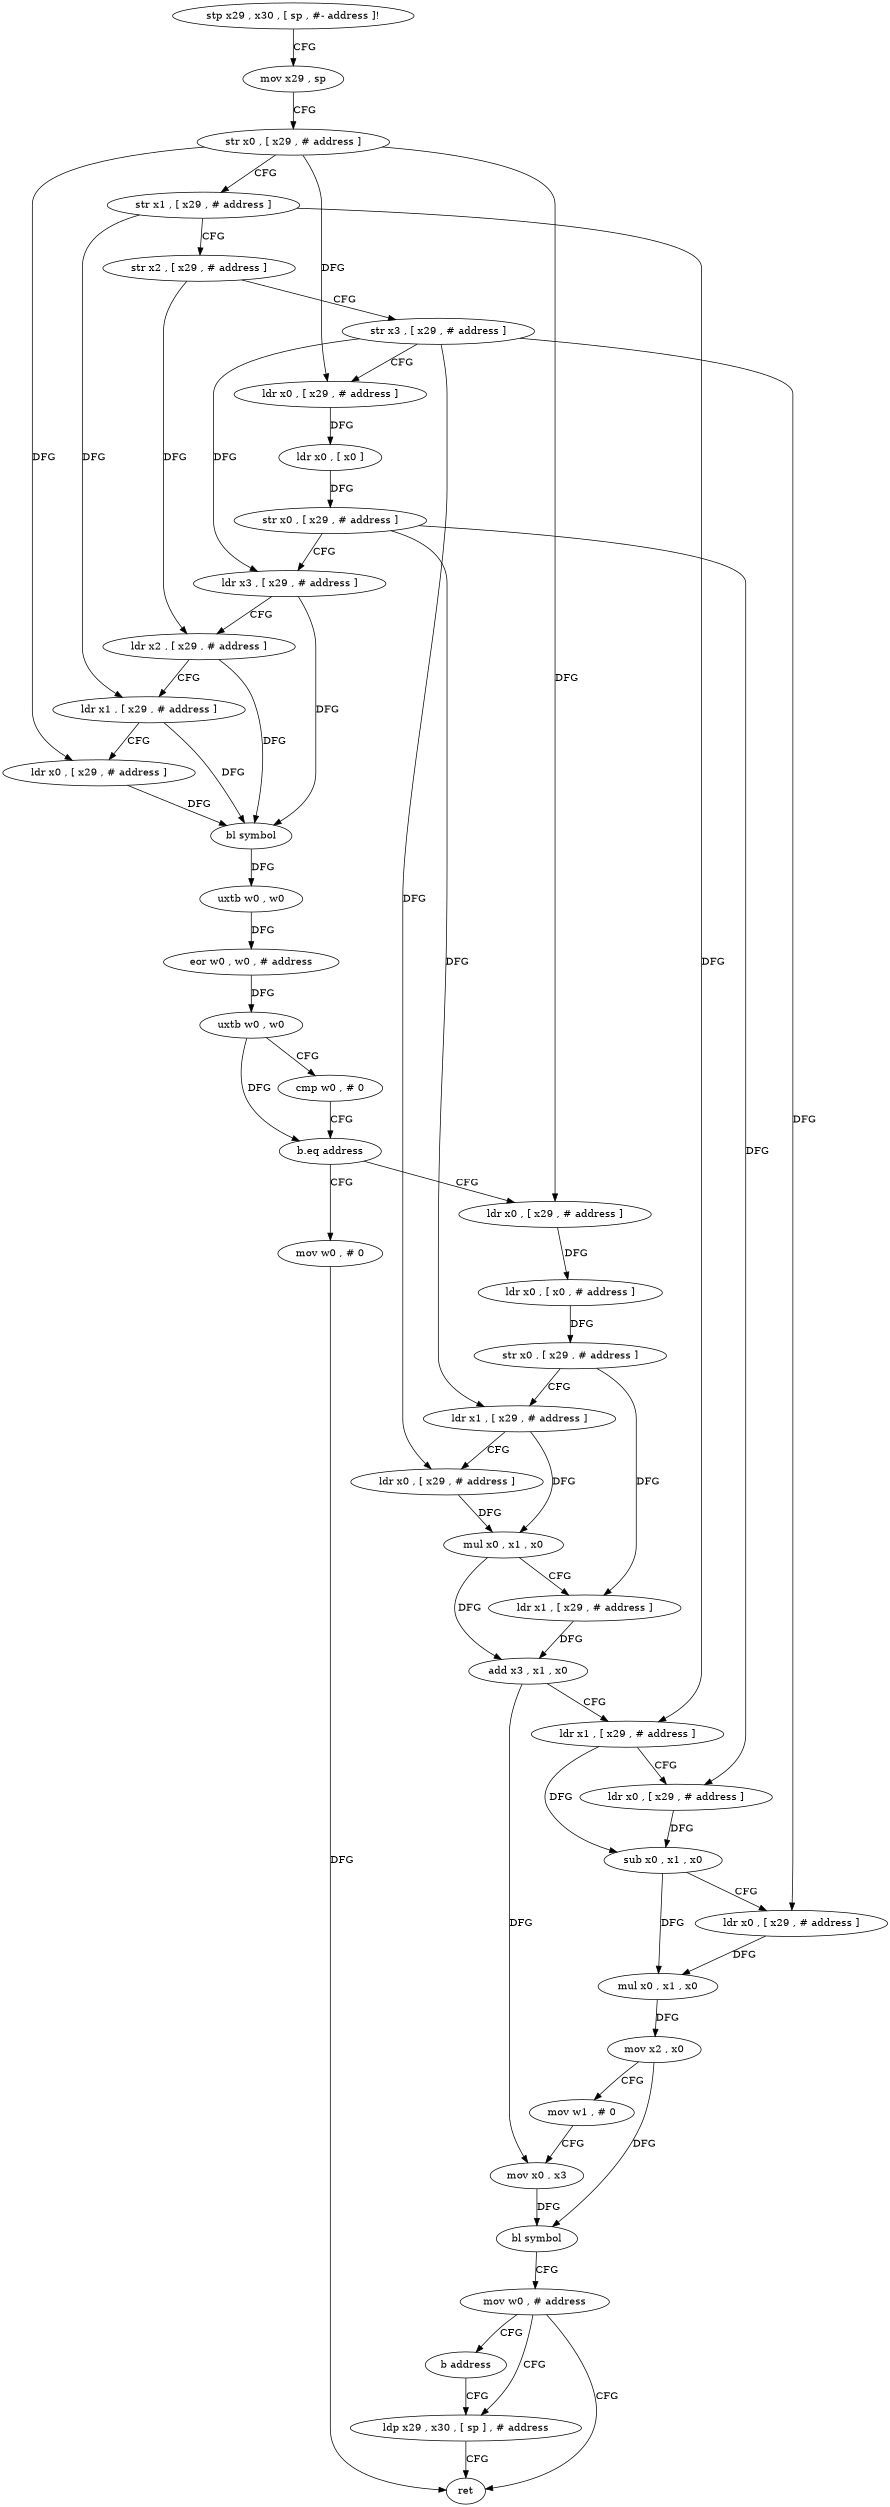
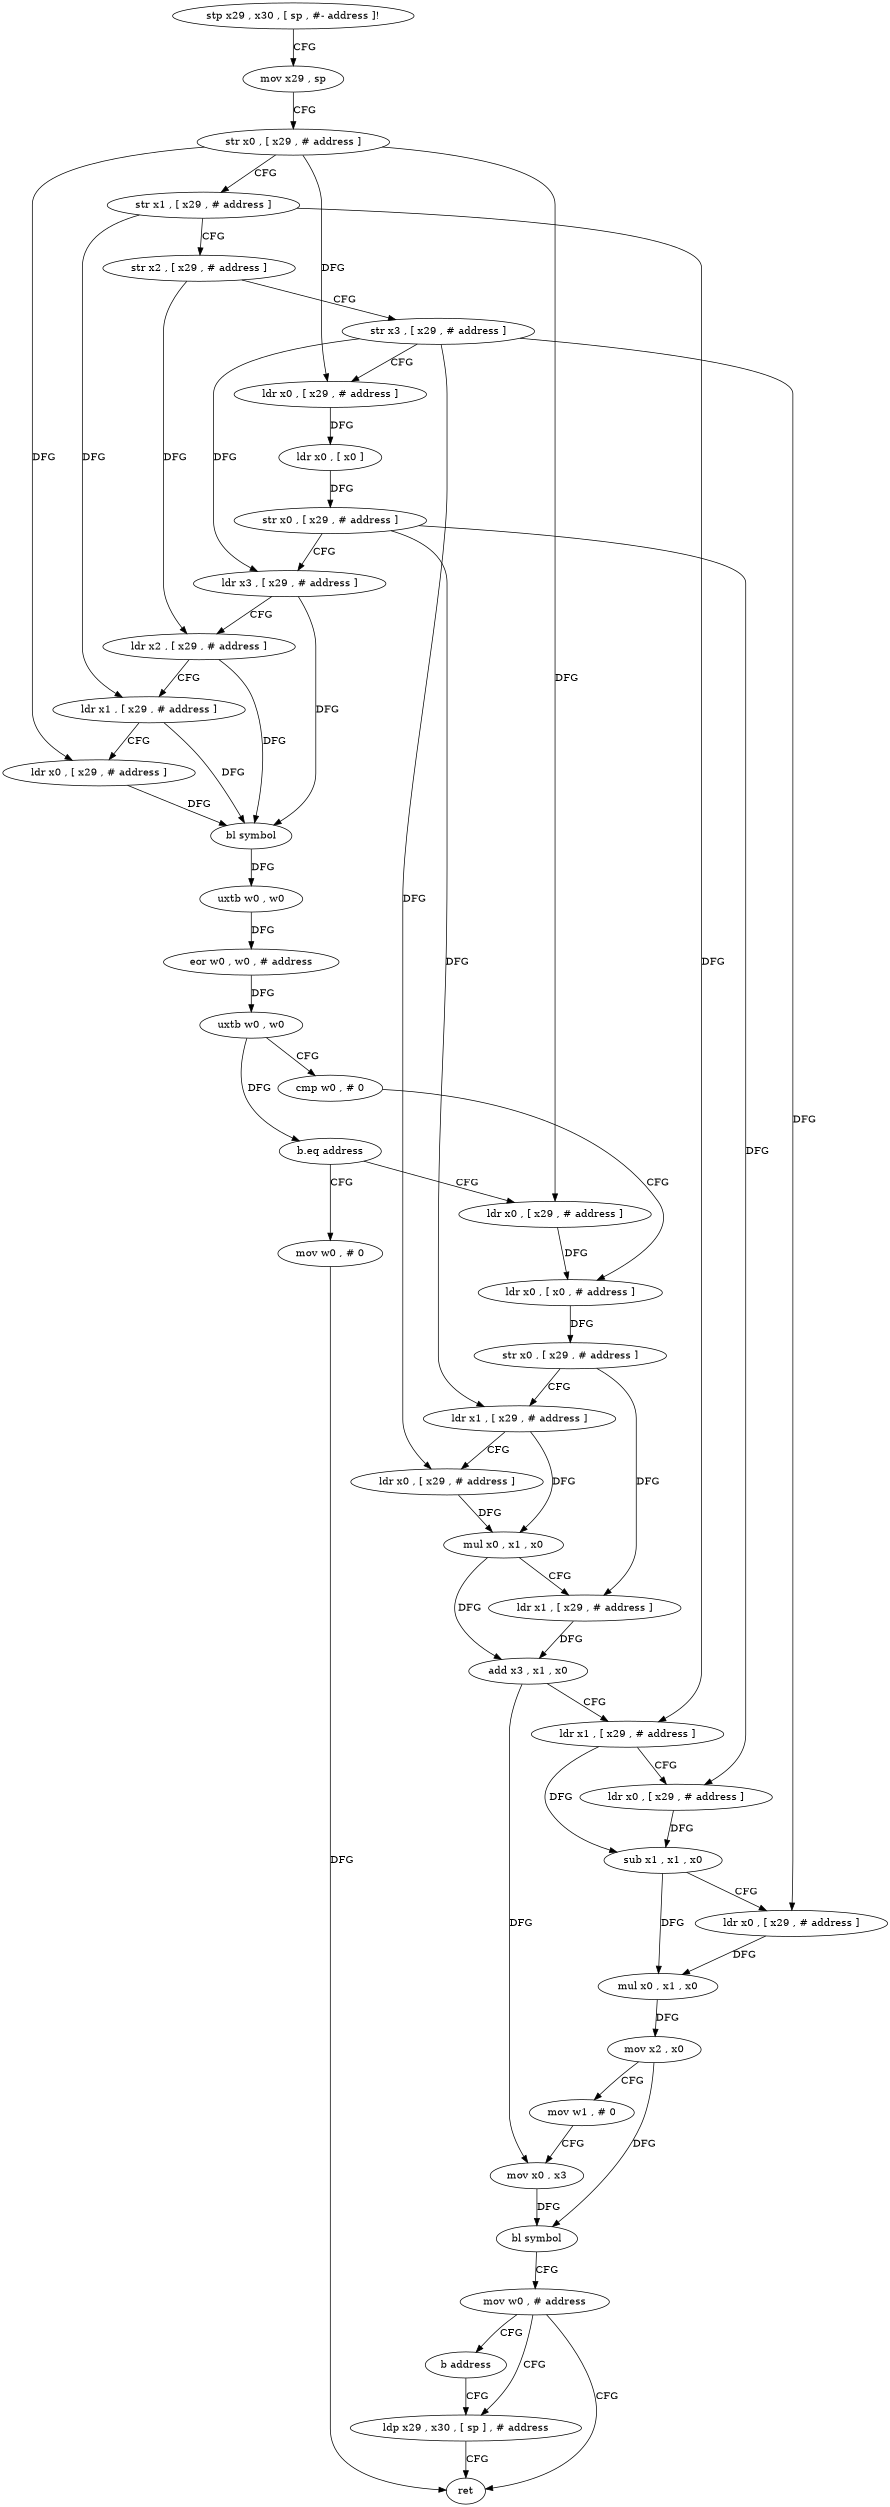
  digraph {
    n1 [label="stp x29 , x30 , [ sp , #- address ]!"]
    n2 [label="mov x29 , sp"]
    n3 [label="str x0 , [ x29 , # address ]"]
    n4 [label="str x1 , [ x29 , # address ]"]
    n5 [label="ldr x0 , [ x29 , # address ]"]
    n6 [label="ldr x0 , [ x29 , # address ]"]
    n7 [label="ldr x0 , [ x29 , # address ]"]
    n8 [label="str x2 , [ x29 , # address ]"]
    n9 [label="ldr x1 , [ x29 , # address ]"]
    n10 [label="ldr x1 , [ x29 , # address ]"]
    n11 [label="ldr x0 , [ x0 ]"]
    n12 [label="bl symbol"]
    n13 [label="ldr x0 , [ x0 , # address ]"]
    n14 [label="str x3 , [ x29 , # address ]"]
    n15 [label="ldr x2 , [ x29 , # address ]"]
    n16 [label="ldr x0 , [ x29 , # address ]"]
-   n17 [label="sub x0 , x1 , x0"]
+   n17 [label="sub x1 , x1 , x0"]
    n18 [label="ldr x3 , [ x29 , # address ]"]
    n19 [label="ldr x0 , [ x29 , # address ]"]
    n20 [label="ldr x0 , [ x29 , # address ]"]
    n21 [label="mul x0 , x1 , x0"]
    n22 [label="mul x0 , x1 , x0"]
    n23 [label="str x0 , [ x29 , # address ]"]
    n24 [label="ldr x1 , [ x29 , # address ]"]
    n25 [label="uxtb w0 , w0"]
    n26 [label="eor w0 , w0 , # address"]
    n27 [label="uxtb w0 , w0"]
    n28 [label="cmp w0 , # 0"]
    n29 [label="b.eq address"]
    n30 [label="mov w0 , # 0"]
    n31 [label=ret]
    n32 [label="str x0 , [ x29 , # address ]"]
    n33 [label="b address"]
    n34 [label="ldp x29 , x30 , [ sp ] , # address"]
    n35 [label="ldr x1 , [ x29 , # address ]"]
    n36 [label="add x3 , x1 , x0"]
    n37 [label="mov x0 , x3"]
    n38 [label="bl symbol"]
    n39 [label="mov x2 , x0"]
    n40 [label="mov w1 , # 0"]
    n41 [label="mov w0 , # address"]
    n1 -> n2 [label=CFG]
    n2 -> n3 [label=CFG]
    n3 -> n4 [label=CFG]
    n3 -> n5 [label=DFG]
    n3 -> n6 [label=DFG]
    n3 -> n7 [label=DFG]
    n4 -> n8 [label=CFG]
    n4 -> n9 [label=DFG]
    n4 -> n10 [label=DFG]
    n5 -> n11 [label=DFG]
    n6 -> n12 [label=DFG]
    n7 -> n13 [label=DFG]
    n8 -> n14 [label=CFG]
    n8 -> n15 [label=DFG]
    n9 -> n6 [label=CFG]
    n9 -> n12 [label=DFG]
    n10 -> n16 [label=CFG]
    n10 -> n17 [label=DFG]
    n11 -> n23 [label=DFG]
    n12 -> n25 [label=DFG]
    n13 -> n32 [label=DFG]
    n14 -> n5 [label=CFG]
    n14 -> n18 [label=DFG]
    n14 -> n19 [label=DFG]
    n14 -> n20 [label=DFG]
    n15 -> n9 [label=CFG]
    n15 -> n12 [label=DFG]
    n16 -> n17 [label=DFG]
    n17 -> n20 [label=CFG]
    n17 -> n22 [label=DFG]
    n18 -> n12 [label=DFG]
    n18 -> n15 [label=CFG]
    n19 -> n21 [label=DFG]
    n20 -> n22 [label=DFG]
    n21 -> n35 [label=CFG]
    n21 -> n36 [label=DFG]
    n22 -> n39 [label=DFG]
    n23 -> n16 [label=DFG]
    n23 -> n18 [label=CFG]
    n23 -> n24 [label=DFG]
    n24 -> n19 [label=CFG]
    n24 -> n21 [label=DFG]
    n25 -> n26 [label=DFG]
    n26 -> n27 [label=DFG]
    n27 -> n28 [label=CFG]
    n27 -> n29 [label=DFG]
-   n28 -> n29 [label=CFG]
+   n28 -> n13 [label=CFG]
    n29 -> n7 [label=CFG]
    n29 -> n30 [label=CFG]
    n30 -> n31 [label=DFG]
    n32 -> n24 [label=CFG]
    n32 -> n35 [label=DFG]
    n33 -> n34 [label=CFG]
    n34 -> n31 [label=CFG]
    n35 -> n36 [label=DFG]
    n36 -> n10 [label=CFG]
    n36 -> n37 [label=DFG]
    n37 -> n38 [label=DFG]
    n38 -> n41 [label=CFG]
    n39 -> n38 [label=DFG]
    n39 -> n40 [label=CFG]
    n40 -> n37 [label=CFG]
    n41 -> n31 [label=CFG]
    n41 -> n33 [label=CFG]
    n41 -> n34 [label=CFG]
  }
